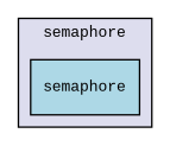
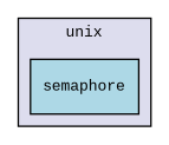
  digraph {
    compound=true
    rankdir=LR
    n1 [fillcolor=lightblue fontname=CourierNew fontsize=10 label=semaphore pencolor=black shape=box style=filled]
    subgraph cluster_1 {
      bgcolor="#ddddee"
      fontname=CourierNew
      fontsize=10
-     label=semaphore
+     label=unix
      pencolor=black
      n1
    }
  }
